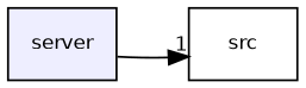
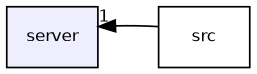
  digraph {
    compound=true
    rankdir=LR
    node [fontname=Helvetica fontsize=10 shape=box]
    n1 [fillcolor="#eeeeff" label=server pencolor=black style=filled]
    n2 [label=src]
-   n1 -> n2 [headlabel=1 labeldistance=1.5 labelfontname=Helvetica labelfontsize=10]
+   n2 -> n1 [headlabel=1 labeldistance=1.5 labelfontname=Helvetica labelfontsize=10]
  }
